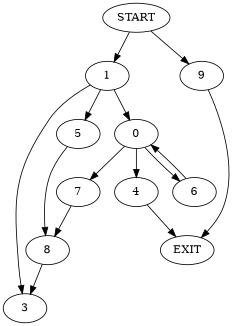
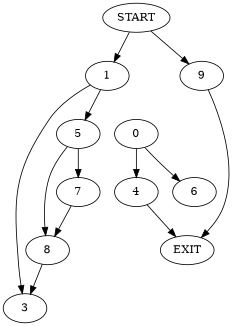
  digraph {
    n1 [label=START]
    1
    9
    n4 [label=0]
    3
    5
    n7 [label=EXIT]
    4
    6
    7
    8
    n1 -> 1
    n1 -> 9
-   1 -> n4
    1 -> 3
    1 -> 5
    9 -> n7
    n4 -> 4
    n4 -> 6
-   n4 -> 7
+   5 -> 7
    5 -> 8
    4 -> n7
-   6 -> n4
    7 -> 8
    8 -> 3
  }
